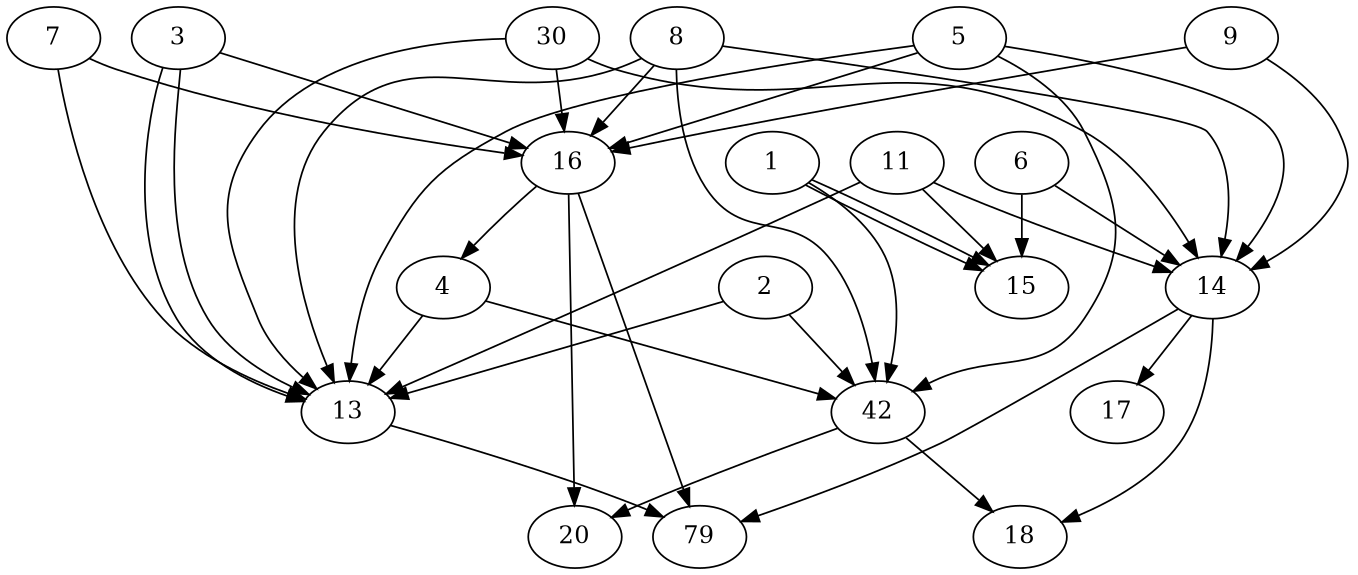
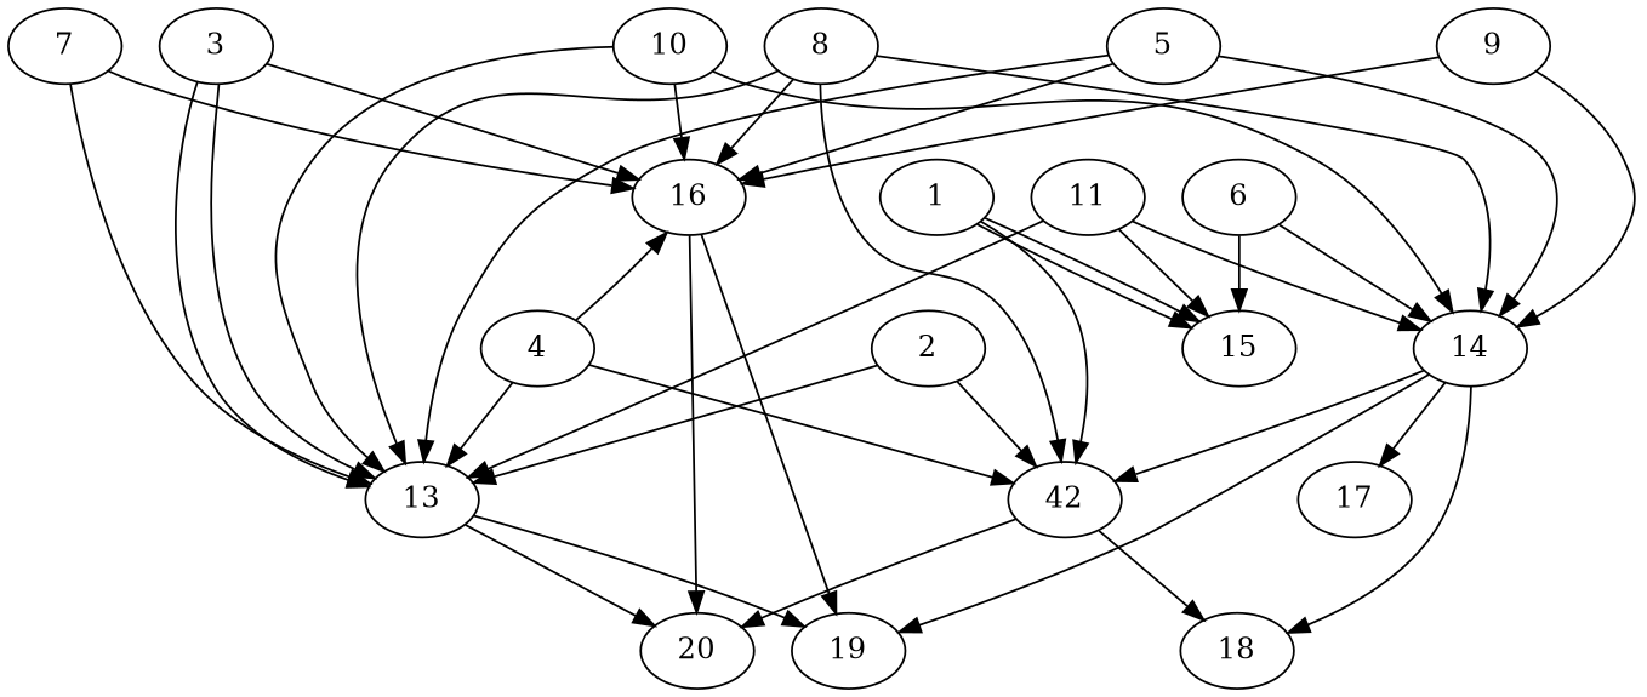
  digraph {
    node [alpha=0.05]
    1 [alpha=0.19 expect_size=23155712]
    n2 [expect_size=34398208 label=42]
    15 [alpha=0.19 expect_size=24841216]
    18 [expect_size=21043200]
    20 [alpha=0.08 expect_size=37451776]
    2 [alpha=0.06 expect_size=23842816]
    13 [expect_size=48609280]
-   19 [alpha=0.00 expect_size=23349248 label=79]
+   19 [alpha=0.00 expect_size=23349248]
    3 [alpha=0.13 expect_size=43003904]
    16 [alpha=0.01 expect_size=50457600]
    4 [alpha=0.17 expect_size=13313024]
    14 [alpha=0.20 expect_size=31799296]
    17 [alpha=0.04 expect_size=25773056]
    5 [alpha=0.11 expect_size=36782080]
    6 [alpha=0.10 expect_size=29258752]
    7 [alpha=0.18 expect_size=31593472]
    8 [alpha=0.01 expect_size=49551360]
    9 [alpha=0.06 expect_size=27454464]
-   10 [alpha=0.08 expect_size=29113344 label=30]
+   10 [alpha=0.08 expect_size=29113344]
    11 [alpha=0.02 expect_size=37464064]
    1 -> n2
    1 -> 15
    1 -> 15
    n2 -> 18
    n2 -> 20
    2 -> n2
    2 -> 13
+   13 -> 20
    13 -> 19
    3 -> 13
    3 -> 13
    3 -> 16
    16 -> 20
    16 -> 19
    4 -> n2
    4 -> 13
-   16 -> 4
+   4 -> 16
    14 -> 18
    14 -> 19
    14 -> 17
-   5 -> n2
+   14 -> n2
    5 -> 13
    5 -> 16
    5 -> 14
    6 -> 15
    6 -> 14
    7 -> 13
    7 -> 16
    8 -> n2
    8 -> 13
    8 -> 16
    8 -> 14
    9 -> 16
    9 -> 14
    10 -> 13
    10 -> 16
    10 -> 14
    11 -> 15
    11 -> 13
    11 -> 14
  }
